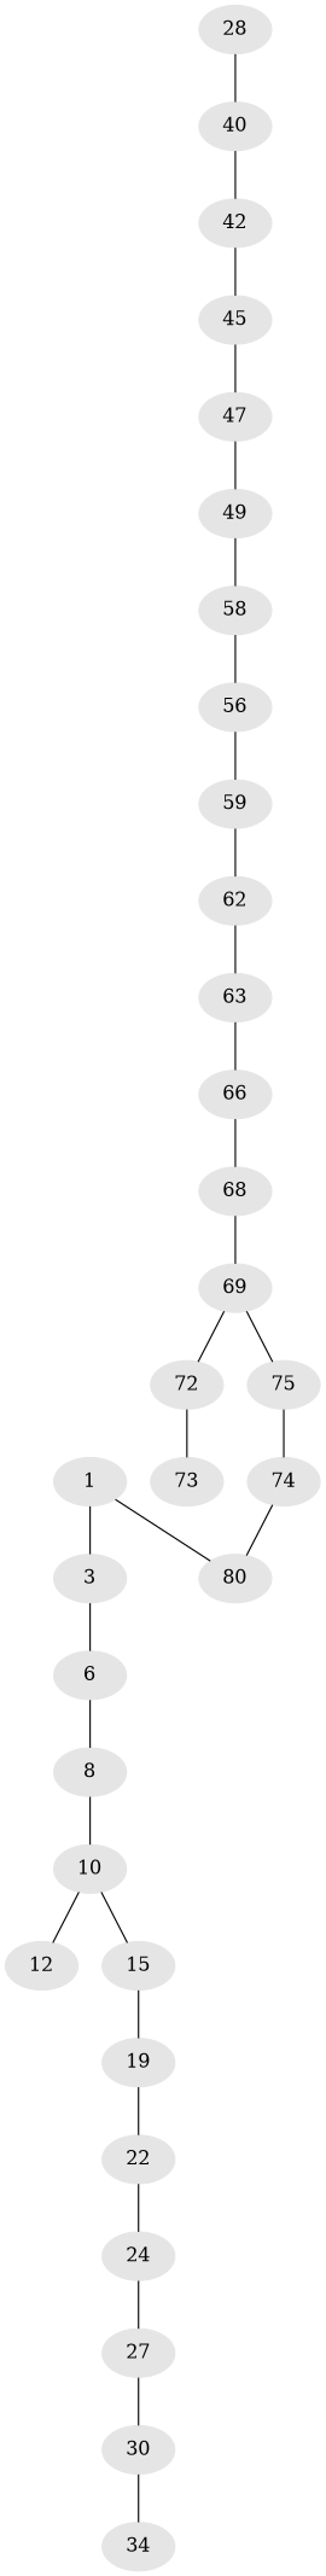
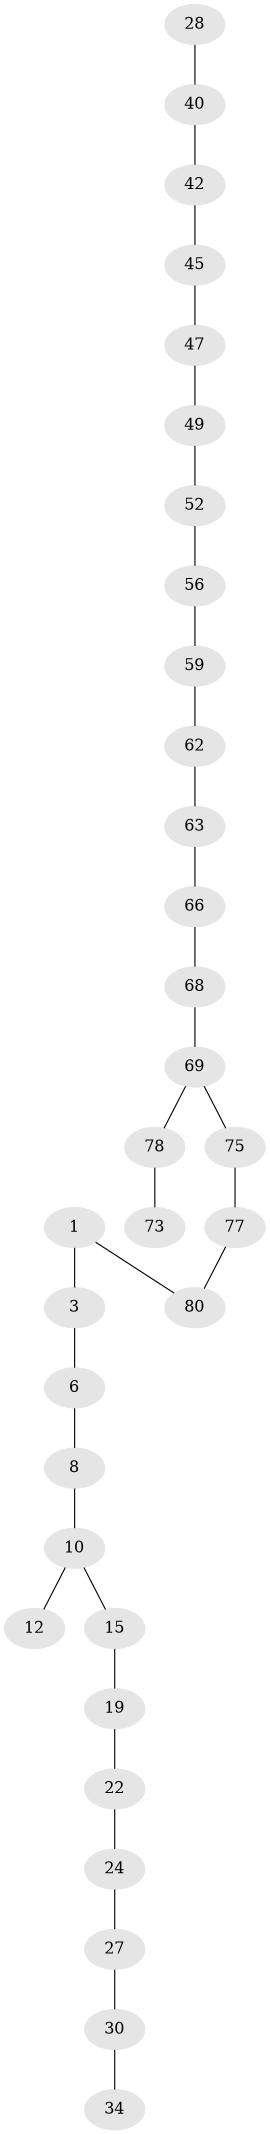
  graph {
    node [color=gray90 style=filled]
    1 [super="+2"]
    3 [super="+4"]
    80 [super="+81"]
    6 [super="+7"]
    8 [super="+9"]
    10 [super="+11"]
    12 [super="+13"]
    15 [super="+16"]
    19 [super="+20"]
    22 [super="+23"]
    24 [super="+25"]
    27 [super="+28"]
    30 [super="+31"]
    34
    n15 [label=28 super="+39"]
    40 [super="+41"]
    42 [super="+43"]
    45 [super="+46"]
    47 [super="+48"]
    49 [super="+50"]
-   52 [super="+53" label=58]
+   52 [super="+53"]
    56 [super="+57"]
    59 [super="+60"]
    62
    63 [super="+64"]
    66 [super="+67"]
    68
    69 [super="+70"]
-   72
+   72 [label=78]
    75 [super="+76"]
    73 [super="+74"]
-   77 [super="+78" label=74]
+   77 [super="+78"]
    1 -- 3
    1 -- 80
    3 -- 6
    6 -- 8
    8 -- 10
    10 -- 12
    10 -- 15
    15 -- 19
    19 -- 22
    22 -- 24
    24 -- 27
    27 -- 30
    30 -- 34
    n15 -- 40
    40 -- 42
    42 -- 45
    45 -- 47
    47 -- 49
    49 -- 52
    52 -- 56
    56 -- 59
    59 -- 62
    62 -- 63
    63 -- 66
    66 -- 68
    68 -- 69
    69 -- 72
    69 -- 75
    72 -- 73
    75 -- 77
    77 -- 80
  }
